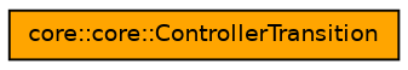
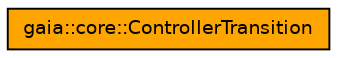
  digraph {
    rankdir=LR
-   n1 [color=black fillcolor=orange fontname=Helvetica fontsize=10 height=0.2 label="core::core::ControllerTransition" shape=record style=filled width=0.4]
+   n1 [color=black fillcolor=orange fontname=Helvetica fontsize=10 height=0.2 label="gaia::core::ControllerTransition" shape=record style=filled width=0.4]
  }
